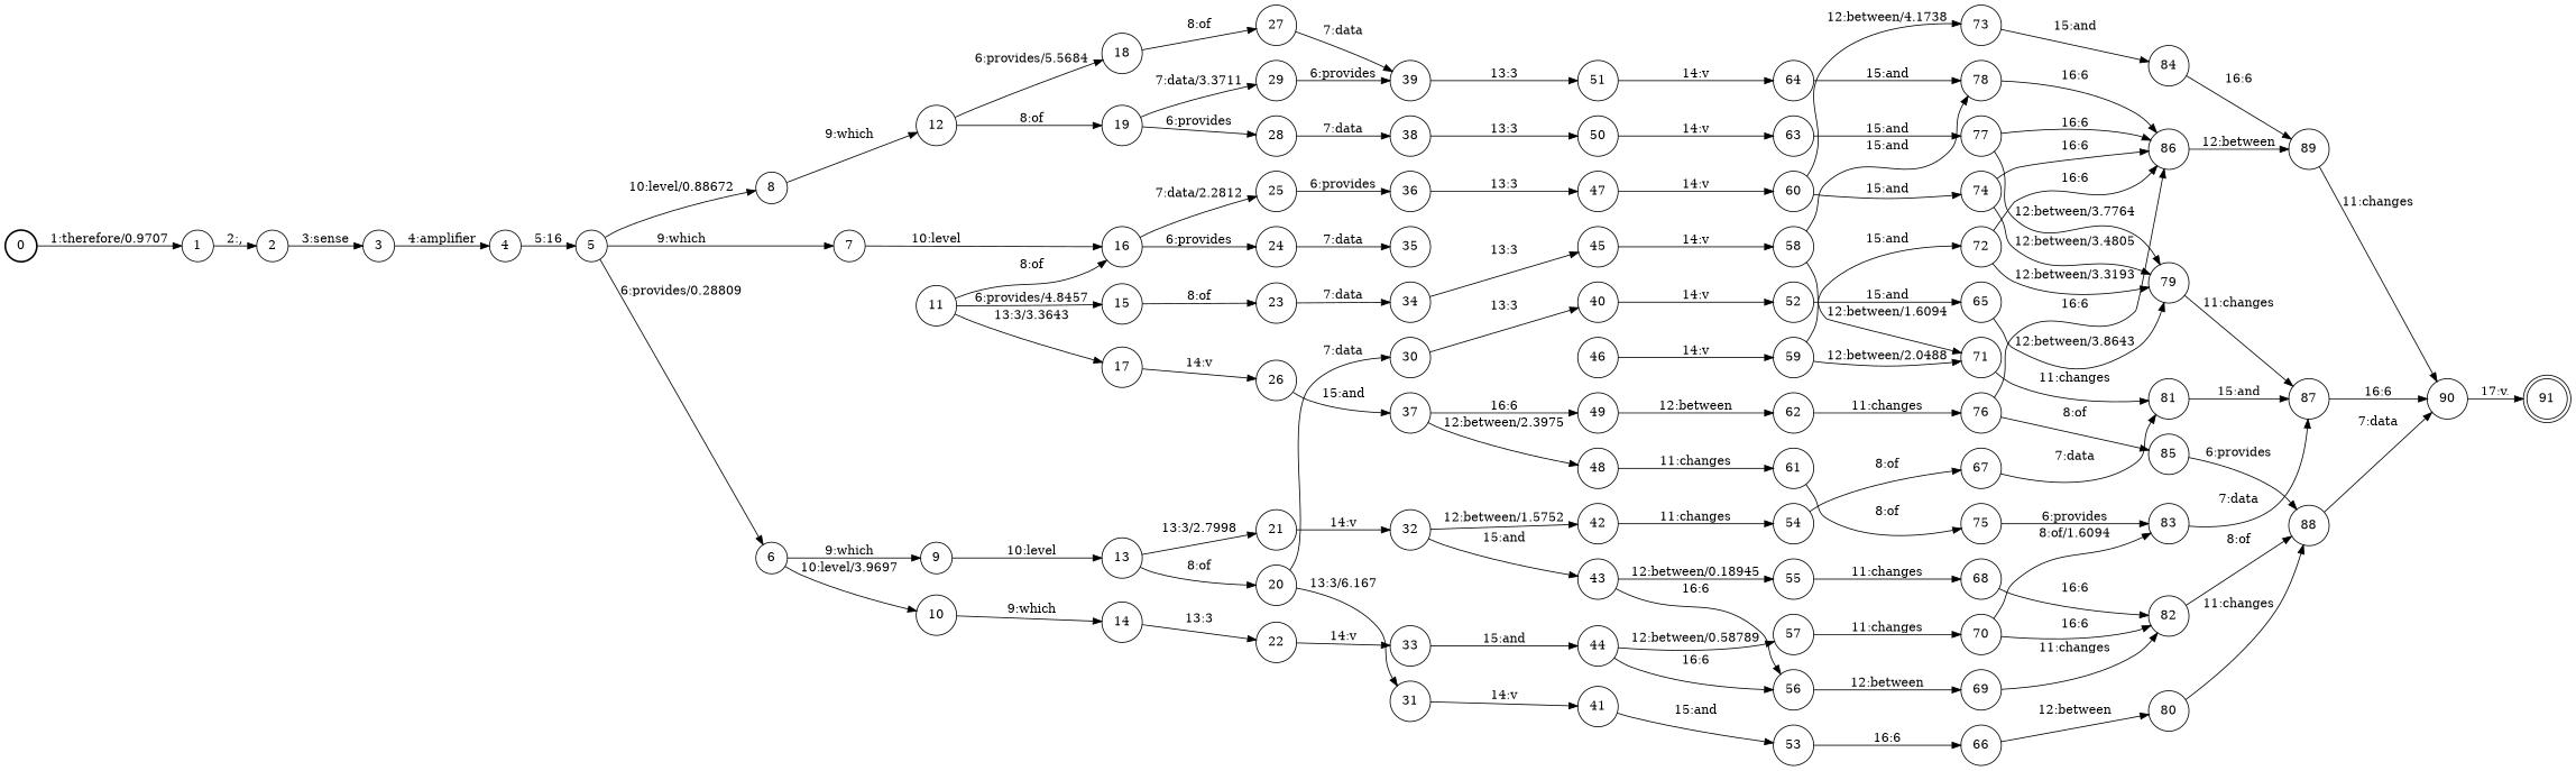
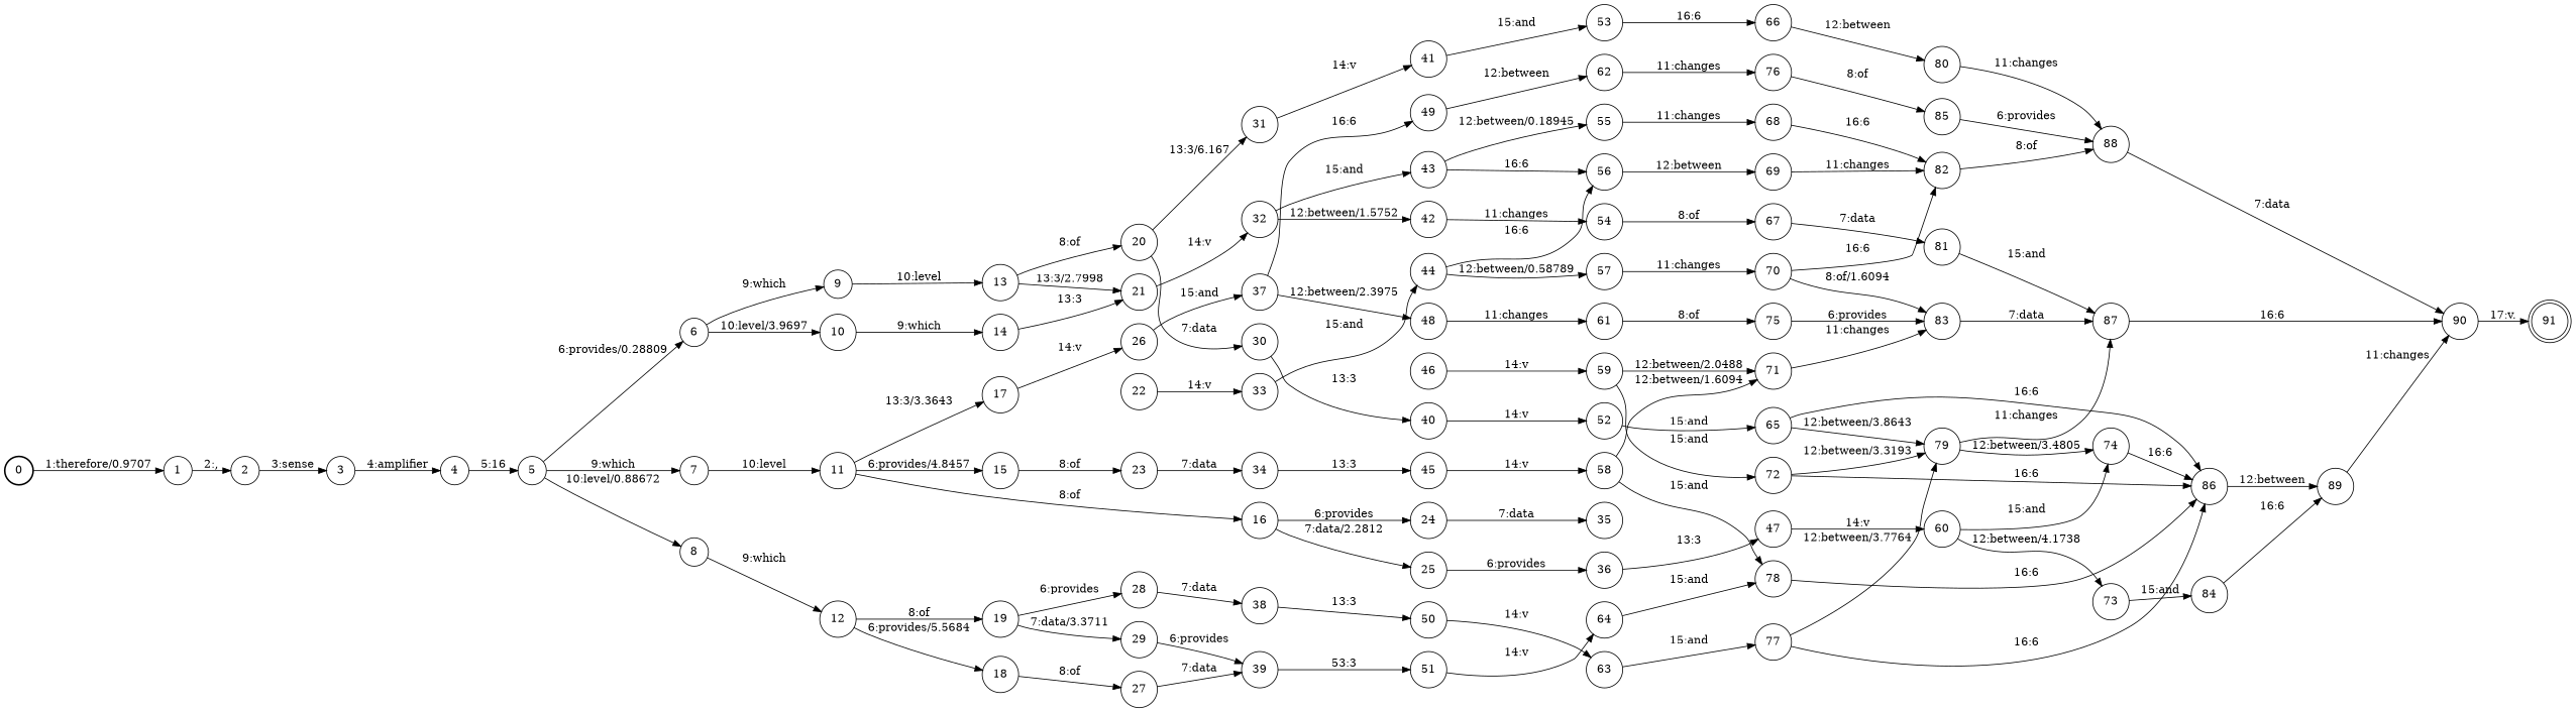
  digraph {
    nodesep=0.25
    rankdir=LR
    ranksep=0.4
    node [fontsize=14 shape=circle style=solid]
    edge [fontsize=14]
    n1 [label=0 style=bold]
    n2 [label=1]
    n3 [label=2]
    n4 [label=3]
    n5 [label=4]
    n6 [label=5]
    n7 [label=6]
    n8 [label=7]
    n9 [label=8]
    n10 [label=9]
    n11 [label=10]
    n12 [label=11]
    n13 [label=12]
    n14 [label=13]
    n15 [label=14]
    n16 [label=15]
    n17 [label=16]
    n18 [label=17]
    n19 [label=18]
    n20 [label=19]
    n21 [label=20]
    n22 [label=21]
    n23 [label=22]
    n24 [label=23]
    n25 [label=24]
    n26 [label=25]
    n27 [label=26]
    n28 [label=27]
    n29 [label=28]
    n30 [label=29]
    n31 [label=30]
    n32 [label=31]
    n33 [label=32]
    n34 [label=33]
    n35 [label=34]
    n36 [label=35]
    n37 [label=36]
    n38 [label=37]
    n39 [label=39]
    n40 [label=38]
    n41 [label=40]
    n42 [label=41]
    n43 [label=42]
    n44 [label=43]
    n45 [label=44]
    n46 [label=45]
    n47 [label=47]
    n48 [label=48]
    n49 [label=49]
    n50 [label=51]
    n51 [label=50]
    n52 [label=52]
    n53 [label=53]
    n54 [label=54]
    n55 [label=55]
    n56 [label=56]
    n57 [label=57]
    n58 [label=58]
    n59 [label=46]
    n60 [label=59]
    n61 [label=60]
    n62 [label=61]
    n63 [label=62]
    n64 [label=64]
    n65 [label=63]
    n66 [label=65]
    n67 [label=66]
    n68 [label=67]
    n69 [label=68]
    n70 [label=69]
    n71 [label=70]
    n72 [label=71]
    n73 [label=78]
    n74 [label=72]
    n75 [label=73]
    n76 [label=74]
    n77 [label=75]
    n78 [label=76]
    n79 [label=77]
    n80 [label=79]
    n81 [label=86]
    n82 [label=80]
    n83 [label=81]
    n84 [label=82]
    n85 [label=83]
    n86 [label=84]
    n87 [label=85]
    n88 [label=87]
    n89 [label=89]
    n90 [label=88]
    n91 [label=90]
    n92 [label=91 shape=doublecircle]
    n1 -> n2 [label="1:therefore/0.9707"]
    n2 -> n3 [label="2:,"]
    n3 -> n4 [label="3:sense"]
    n4 -> n5 [label="4:amplifier"]
    n5 -> n6 [label="5:16"]
    n6 -> n7 [label="6:provides/0.28809"]
    n6 -> n8 [label="9:which"]
    n6 -> n9 [label="10:level/0.88672"]
    n7 -> n10 [label="9:which"]
    n7 -> n11 [label="10:level/3.9697"]
-   n8 -> n17 [label="10:level"]
+   n8 -> n12 [label="10:level"]
    n9 -> n13 [label="9:which"]
    n10 -> n14 [label="10:level"]
    n11 -> n15 [label="9:which"]
    n12 -> n16 [label="6:provides/4.8457"]
    n12 -> n17 [label="8:of"]
    n12 -> n18 [label="13:3/3.3643"]
    n13 -> n19 [label="6:provides/5.5684"]
    n13 -> n20 [label="8:of"]
    n14 -> n21 [label="8:of"]
    n14 -> n22 [label="13:3/2.7998"]
-   n15 -> n23 [label="13:3"]
+   n15 -> n22 [label="13:3"]
    n16 -> n24 [label="8:of"]
    n17 -> n25 [label="6:provides"]
    n17 -> n26 [label="7:data/2.2812"]
    n18 -> n27 [label="14:v"]
    n19 -> n28 [label="8:of"]
    n20 -> n29 [label="6:provides"]
    n20 -> n30 [label="7:data/3.3711"]
    n21 -> n31 [label="7:data"]
    n21 -> n32 [label="13:3/6.167"]
    n22 -> n33 [label="14:v"]
    n23 -> n34 [label="14:v"]
    n24 -> n35 [label="7:data"]
    n25 -> n36 [label="7:data"]
    n26 -> n37 [label="6:provides"]
    n27 -> n38 [label="15:and"]
    n28 -> n39 [label="7:data"]
    n29 -> n40 [label="7:data"]
    n30 -> n39 [label="6:provides"]
    n31 -> n41 [label="13:3"]
    n32 -> n42 [label="14:v"]
    n33 -> n43 [label="12:between/1.5752"]
    n33 -> n44 [label="15:and"]
    n34 -> n45 [label="15:and"]
    n35 -> n46 [label="13:3"]
    n37 -> n47 [label="13:3"]
    n38 -> n48 [label="12:between/2.3975"]
    n38 -> n49 [label="16:6"]
-   n39 -> n50 [label="13:3"]
+   n39 -> n50 [label="53:3"]
    n40 -> n51 [label="13:3"]
    n41 -> n52 [label="14:v"]
    n42 -> n53 [label="15:and"]
    n43 -> n54 [label="11:changes"]
    n44 -> n55 [label="12:between/0.18945"]
    n44 -> n56 [label="16:6"]
    n45 -> n56 [label="16:6"]
    n45 -> n57 [label="12:between/0.58789"]
    n46 -> n58 [label="14:v"]
    n47 -> n61 [label="14:v"]
    n48 -> n62 [label="11:changes"]
    n49 -> n63 [label="12:between"]
    n50 -> n64 [label="14:v"]
    n51 -> n65 [label="14:v"]
    n52 -> n66 [label="15:and"]
    n53 -> n67 [label="16:6"]
    n54 -> n68 [label="8:of"]
    n55 -> n69 [label="11:changes"]
    n56 -> n70 [label="12:between"]
    n57 -> n71 [label="11:changes"]
    n58 -> n72 [label="12:between/1.6094"]
    n58 -> n73 [label="15:and"]
    n59 -> n60 [label="14:v"]
    n60 -> n72 [label="12:between/2.0488"]
    n60 -> n74 [label="15:and"]
    n61 -> n75 [label="12:between/4.1738"]
    n61 -> n76 [label="15:and"]
    n62 -> n77 [label="8:of"]
    n63 -> n78 [label="11:changes"]
    n64 -> n73 [label="15:and"]
    n65 -> n79 [label="15:and"]
    n66 -> n80 [label="12:between/3.8643"]
-   n78 -> n81 [label="16:6"]
+   n66 -> n81 [label="16:6"]
    n67 -> n82 [label="12:between"]
    n68 -> n83 [label="7:data"]
    n69 -> n84 [label="16:6"]
    n70 -> n84 [label="11:changes"]
    n71 -> n84 [label="16:6"]
    n71 -> n85 [label="8:of/1.6094"]
-   n72 -> n83 [label="11:changes"]
+   n72 -> n85 [label="11:changes"]
    n73 -> n81 [label="16:6"]
    n74 -> n80 [label="12:between/3.3193"]
    n74 -> n81 [label="16:6"]
    n75 -> n86 [label="15:and"]
-   n76 -> n80 [label="12:between/3.4805"]
+   n80 -> n76 [label="12:between/3.4805"]
    n76 -> n81 [label="16:6"]
    n77 -> n85 [label="6:provides"]
    n78 -> n87 [label="8:of"]
    n79 -> n80 [label="12:between/3.7764"]
    n79 -> n81 [label="16:6"]
    n80 -> n88 [label="11:changes"]
    n81 -> n89 [label="12:between"]
    n82 -> n90 [label="11:changes"]
    n83 -> n88 [label="15:and"]
    n84 -> n90 [label="8:of"]
    n85 -> n88 [label="7:data"]
    n86 -> n89 [label="16:6"]
    n87 -> n90 [label="6:provides"]
    n88 -> n91 [label="16:6"]
    n89 -> n91 [label="11:changes"]
    n90 -> n91 [label="7:data"]
    n91 -> n92 [label="17:v."]
  }
